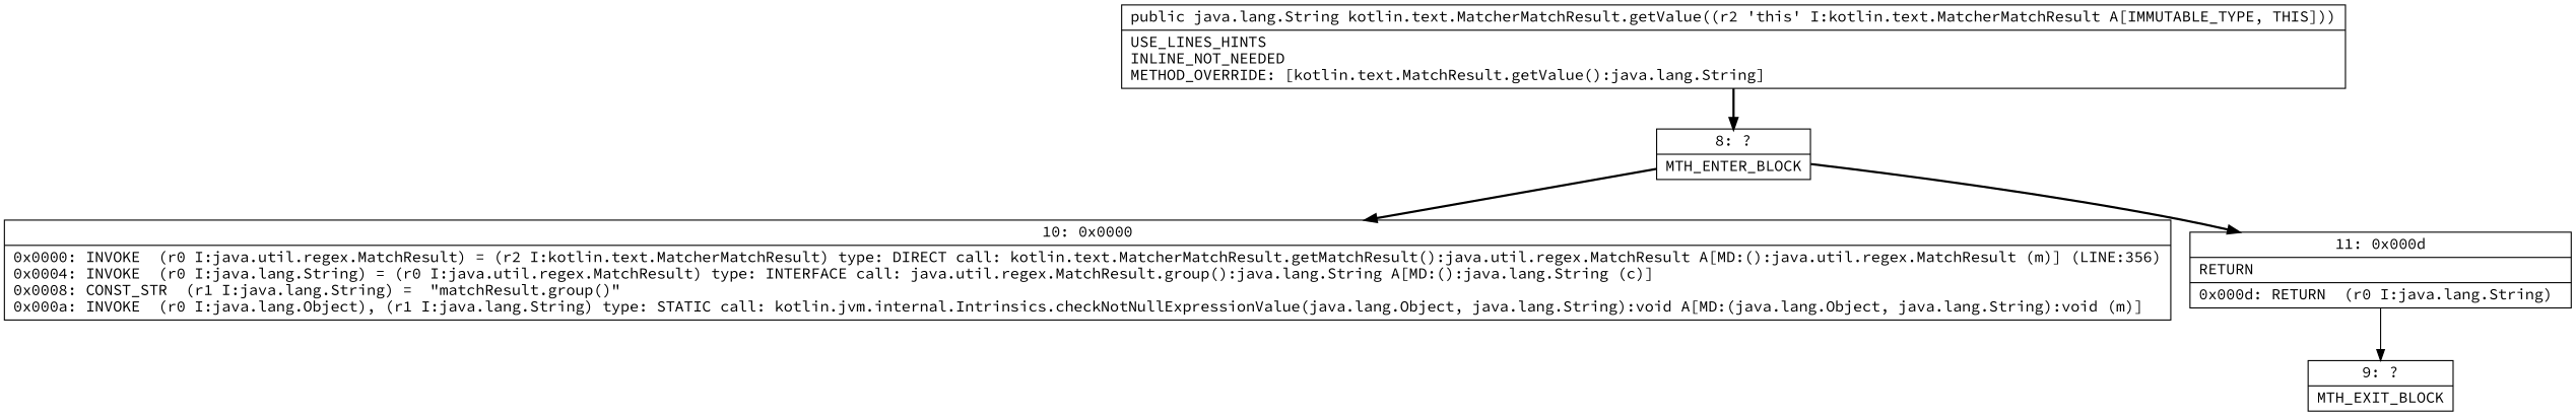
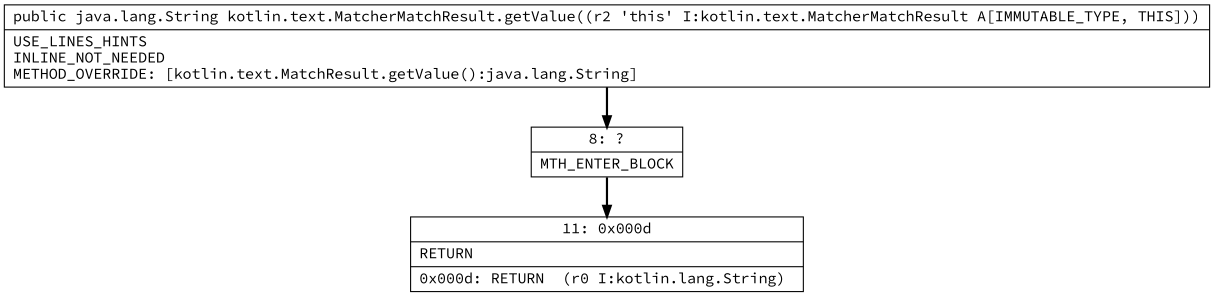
  digraph {
    fontname="Source Code Pro"
    node [fontname="Source Code Pro" shape=record]
    edge [fontname="Source Code Pro" style=bold]
    n1 [label="{8\:\ ?|MTH_ENTER_BLOCK\l}"]
-   n2 [label="{10\:\ 0x0000|0x0000: INVOKE  (r0 I:java.util.regex.MatchResult) = (r2 I:kotlin.text.MatcherMatchResult) type: DIRECT call: kotlin.text.MatcherMatchResult.getMatchResult():java.util.regex.MatchResult A[MD:():java.util.regex.MatchResult (m)] (LINE:356)\l0x0004: INVOKE  (r0 I:java.lang.String) = (r0 I:java.util.regex.MatchResult) type: INTERFACE call: java.util.regex.MatchResult.group():java.lang.String A[MD:():java.lang.String (c)]\l0x0008: CONST_STR  (r1 I:java.lang.String) =  \"matchResult.group()\" \l0x000a: INVOKE  (r0 I:java.lang.Object), (r1 I:java.lang.String) type: STATIC call: kotlin.jvm.internal.Intrinsics.checkNotNullExpressionValue(java.lang.Object, java.lang.String):void A[MD:(java.lang.Object, java.lang.String):void (m)]\l}"]
-   n3 [label="{11\:\ 0x000d|RETURN\l|0x000d: RETURN  (r0 I:java.lang.String) \l}"]
-   n4 [label="{9\:\ ?|MTH_EXIT_BLOCK\l}"]
+   n3 [label="{11\:\ 0x000d|RETURN\l|0x000d: RETURN  (r0 I:kotlin.lang.String) \l}"]
    n5 [label="{public java.lang.String kotlin.text.MatcherMatchResult.getValue((r2 'this' I:kotlin.text.MatcherMatchResult A[IMMUTABLE_TYPE, THIS]))  | USE_LINES_HINTS\lINLINE_NOT_NEEDED\lMETHOD_OVERRIDE: [kotlin.text.MatchResult.getValue():java.lang.String]\l}"]
-   n1 -> n2
    n1 -> n3
-   n3 -> n4 [style=solid]
    n5 -> n1
  }
